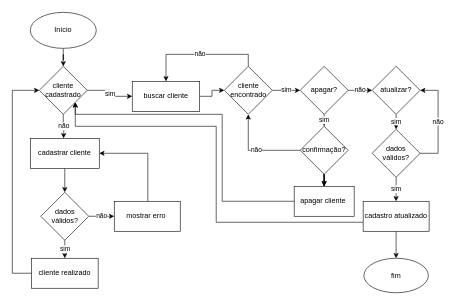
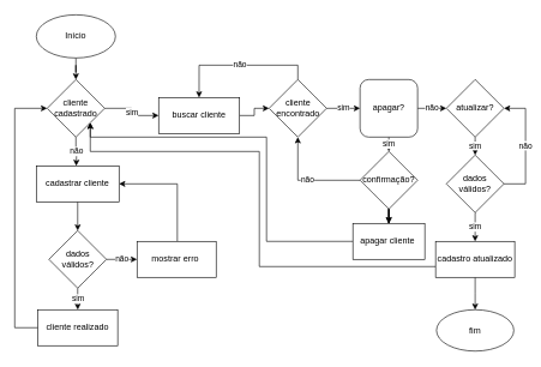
  <mxCell id="0" />
  <mxCell id="1" parent="0" />
  <mxCell id="2" value="" style="edgeStyle=orthogonalEdgeStyle;rounded=0;orthogonalLoop=1;jettySize=auto;html=1;" parent="1" source="3" target="11" edge="1"><mxGeometry relative="1" as="geometry" /></mxCell>
  <mxCell id="3" value="Início" style="ellipse;whiteSpace=wrap;html=1;" parent="1" vertex="1"><mxGeometry x="50" y="20" width="110" height="60" as="geometry" /></mxCell>
  <mxCell id="4" value="" style="edgeStyle=orthogonalEdgeStyle;rounded=0;orthogonalLoop=1;jettySize=auto;html=1;" parent="1" source="5" target="14" edge="1"><mxGeometry relative="1" as="geometry" /></mxCell>
  <mxCell id="5" value="cadastrar cliente" style="rounded=0;whiteSpace=wrap;html=1;" parent="1" vertex="1"><mxGeometry x="50" y="230" width="115" height="50" as="geometry" /></mxCell>
  <mxCell id="6" value="" style="edgeStyle=orthogonalEdgeStyle;rounded=0;orthogonalLoop=1;jettySize=auto;html=1;" parent="1" source="7" target="19" edge="1"><mxGeometry relative="1" as="geometry" /></mxCell>
  <mxCell id="7" value="buscar cliente" style="rounded=0;whiteSpace=wrap;html=1;" parent="1" vertex="1"><mxGeometry x="220" y="135" width="112.5" height="50" as="geometry" /></mxCell>
  <mxCell id="8" value="cliente realizado" style="rounded=0;whiteSpace=wrap;html=1;" parent="1" vertex="1"><mxGeometry x="51.88" y="430" width="111.25" height="50" as="geometry" /></mxCell>
  <mxCell id="9" value="sim" style="edgeStyle=orthogonalEdgeStyle;rounded=0;orthogonalLoop=1;jettySize=auto;html=1;" parent="1" source="11" target="7" edge="1"><mxGeometry relative="1" as="geometry" /></mxCell>
  <mxCell id="10" value="não" style="edgeStyle=orthogonalEdgeStyle;rounded=0;orthogonalLoop=1;jettySize=auto;html=1;" parent="1" source="11" edge="1"><mxGeometry relative="1" as="geometry"><mxPoint x="105.5" y="230" as="targetPoint" /></mxGeometry></mxCell>
  <mxCell id="11" value="cliente cadastrado" style="rhombus;whiteSpace=wrap;html=1;" parent="1" vertex="1"><mxGeometry x="65" y="110" width="80" height="80" as="geometry" /></mxCell>
  <mxCell id="12" value="não" style="edgeStyle=orthogonalEdgeStyle;rounded=0;orthogonalLoop=1;jettySize=auto;html=1;" parent="1" source="14" target="16" edge="1"><mxGeometry relative="1" as="geometry" /></mxCell>
  <mxCell id="13" value="sim" style="edgeStyle=orthogonalEdgeStyle;rounded=0;orthogonalLoop=1;jettySize=auto;html=1;" parent="1" source="14" target="8" edge="1"><mxGeometry relative="1" as="geometry" /></mxCell>
  <mxCell id="14" value="dados válidos?" style="rhombus;whiteSpace=wrap;html=1;" parent="1" vertex="1"><mxGeometry x="67.5" y="320" width="80" height="80" as="geometry" /></mxCell>
  <mxCell id="15" style="edgeStyle=orthogonalEdgeStyle;rounded=0;orthogonalLoop=1;jettySize=auto;html=1;entryX=1;entryY=0.5;entryDx=0;entryDy=0;" parent="1" source="16" target="5" edge="1"><mxGeometry relative="1" as="geometry"><mxPoint x="245" y="250" as="targetPoint" /><Array as="points"><mxPoint x="246" y="255" /></Array></mxGeometry></mxCell>
  <mxCell id="16" value="mostrar erro&amp;nbsp;" style="rounded=0;whiteSpace=wrap;html=1;" parent="1" vertex="1"><mxGeometry x="190" y="335" width="110" height="50" as="geometry" /></mxCell>
  <mxCell id="17" value="não" style="edgeStyle=orthogonalEdgeStyle;rounded=0;orthogonalLoop=1;jettySize=auto;html=1;entryX=0.5;entryY=0;entryDx=0;entryDy=0;" parent="1" source="19" target="7" edge="1"><mxGeometry relative="1" as="geometry"><Array as="points"><mxPoint x="414" y="90" /><mxPoint x="276" y="90" /></Array></mxGeometry></mxCell>
  <mxCell id="18" value="sim" style="edgeStyle=orthogonalEdgeStyle;rounded=0;orthogonalLoop=1;jettySize=auto;html=1;" parent="1" source="19" target="23" edge="1"><mxGeometry relative="1" as="geometry" /></mxCell>
  <mxCell id="19" value="cliente encontrado" style="rhombus;whiteSpace=wrap;html=1;" parent="1" vertex="1"><mxGeometry x="373.5" y="110" width="80" height="80" as="geometry" /></mxCell>
  <mxCell id="20" style="edgeStyle=orthogonalEdgeStyle;rounded=0;orthogonalLoop=1;jettySize=auto;html=1;entryX=0;entryY=0.5;entryDx=0;entryDy=0;" parent="1" source="8" target="11" edge="1"><mxGeometry relative="1" as="geometry"><mxPoint x="60" y="150" as="targetPoint" /><Array as="points"><mxPoint x="20" y="455" /><mxPoint x="20" y="150" /></Array></mxGeometry></mxCell>
  <mxCell id="21" value="não" style="edgeStyle=orthogonalEdgeStyle;rounded=0;orthogonalLoop=1;jettySize=auto;html=1;" parent="1" source="23" target="25" edge="1"><mxGeometry relative="1" as="geometry" /></mxCell>
  <mxCell id="22" value="sim" style="edgeStyle=orthogonalEdgeStyle;rounded=0;orthogonalLoop=1;jettySize=auto;html=1;" parent="1" source="23" target="32" edge="1"><mxGeometry relative="1" as="geometry"><Array as="points"><mxPoint x="540" y="200" /><mxPoint x="540" y="200" /></Array></mxGeometry></mxCell>
- <mxCell id="23" value="apagar?" style="rhombus;whiteSpace=wrap;html=1;" parent="1" vertex="1"><mxGeometry x="500" y="110" width="80" height="80" as="geometry" /></mxCell>
+ <mxCell id="23" value="apagar?" style="whiteSpace=wrap;html=1;rounded=1;" parent="1" vertex="1"><mxGeometry x="500" y="110" width="80" height="80" as="geometry" /></mxCell>
  <mxCell id="24" value="sim" style="edgeStyle=orthogonalEdgeStyle;rounded=0;orthogonalLoop=1;jettySize=auto;html=1;" parent="1" source="25" target="28" edge="1"><mxGeometry relative="1" as="geometry" /></mxCell>
  <mxCell id="25" value="atualizar?" style="rhombus;whiteSpace=wrap;html=1;" parent="1" vertex="1"><mxGeometry x="620" y="110" width="80" height="80" as="geometry" /></mxCell>
  <mxCell id="26" value="não" style="edgeStyle=orthogonalEdgeStyle;rounded=0;orthogonalLoop=1;jettySize=auto;html=1;entryX=1;entryY=0.5;entryDx=0;entryDy=0;" parent="1" source="28" target="25" edge="1"><mxGeometry relative="1" as="geometry"><mxPoint x="730" y="270" as="targetPoint" /><Array as="points"><mxPoint x="730" y="255" /><mxPoint x="730" y="150" /></Array></mxGeometry></mxCell>
  <mxCell id="27" value="sim" style="edgeStyle=orthogonalEdgeStyle;rounded=0;orthogonalLoop=1;jettySize=auto;html=1;" parent="1" source="28" target="37" edge="1"><mxGeometry relative="1" as="geometry"><Array as="points"><mxPoint x="660" y="310" /><mxPoint x="660" y="310" /></Array></mxGeometry></mxCell>
  <mxCell id="28" value="dados válidos?" style="rhombus;whiteSpace=wrap;html=1;" parent="1" vertex="1"><mxGeometry x="620" y="215" width="80" height="80" as="geometry" /></mxCell>
  <mxCell id="29" value="não" style="edgeStyle=orthogonalEdgeStyle;rounded=0;orthogonalLoop=1;jettySize=auto;html=1;entryX=0.5;entryY=1;entryDx=0;entryDy=0;" parent="1" source="32" target="19" edge="1"><mxGeometry relative="1" as="geometry" /></mxCell>
  <mxCell id="30" value="" style="edgeStyle=orthogonalEdgeStyle;rounded=0;orthogonalLoop=1;jettySize=auto;html=1;" parent="1" source="32" target="34" edge="1"><mxGeometry relative="1" as="geometry" /></mxCell>
  <mxCell id="31" value="" style="edgeStyle=orthogonalEdgeStyle;rounded=0;orthogonalLoop=1;jettySize=auto;html=1;" parent="1" source="32" target="34" edge="1"><mxGeometry relative="1" as="geometry" /></mxCell>
  <mxCell id="32" value="confirmação?" style="rhombus;whiteSpace=wrap;html=1;" parent="1" vertex="1"><mxGeometry x="500" y="210" width="80" height="80" as="geometry" /></mxCell>
  <mxCell id="33" style="edgeStyle=orthogonalEdgeStyle;rounded=0;orthogonalLoop=1;jettySize=auto;html=1;entryX=1;entryY=1;entryDx=0;entryDy=0;" parent="1" source="34" target="11" edge="1"><mxGeometry relative="1" as="geometry"><Array as="points"><mxPoint x="370" y="335" /><mxPoint x="370" y="190" /><mxPoint x="125" y="190" /></Array></mxGeometry></mxCell>
  <mxCell id="34" value="apagar cliente&amp;nbsp;" style="rounded=0;whiteSpace=wrap;html=1;" parent="1" vertex="1"><mxGeometry x="490" y="310" width="100" height="50" as="geometry" /></mxCell>
  <mxCell id="35" style="edgeStyle=orthogonalEdgeStyle;rounded=0;orthogonalLoop=1;jettySize=auto;html=1;entryX=1;entryY=1;entryDx=0;entryDy=0;" parent="1" source="37" target="11" edge="1"><mxGeometry relative="1" as="geometry"><Array as="points"><mxPoint x="360" y="370" /><mxPoint x="360" y="210" /><mxPoint x="125" y="210" /></Array></mxGeometry></mxCell>
  <mxCell id="36" value="" style="edgeStyle=orthogonalEdgeStyle;rounded=0;orthogonalLoop=1;jettySize=auto;html=1;" parent="1" source="37" target="38" edge="1"><mxGeometry relative="1" as="geometry" /></mxCell>
  <mxCell id="37" value="cadastro atualizado" style="rounded=0;whiteSpace=wrap;html=1;" parent="1" vertex="1"><mxGeometry x="605" y="335" width="110" height="50" as="geometry" /></mxCell>
  <mxCell id="38" value="fim" style="ellipse;whiteSpace=wrap;html=1;" parent="1" vertex="1"><mxGeometry x="606.25" y="430" width="107.5" height="57.5" as="geometry" /></mxCell>
